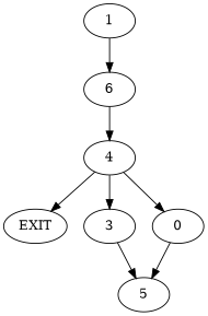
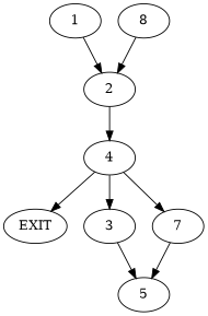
  digraph {
    1
-   2 [label=6]
+   2
+   8
    n4 [label=EXIT]
    4
    3
    5
-   7 [label=0]
+   7
    1 -> 2
    2 -> 4
+   8 -> 2
    4 -> n4
    4 -> 3
    4 -> 7
    3 -> 5
    7 -> 5
  }
